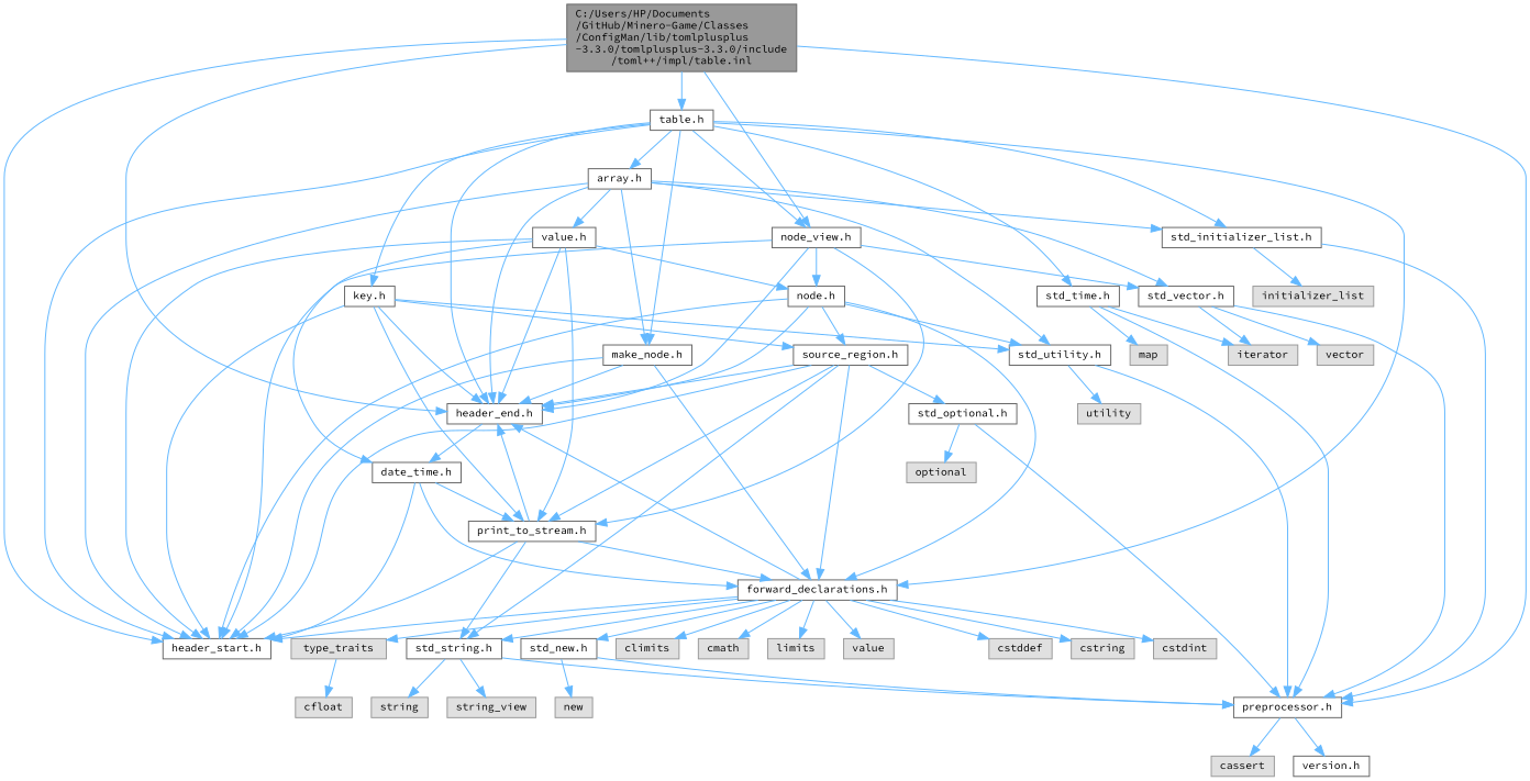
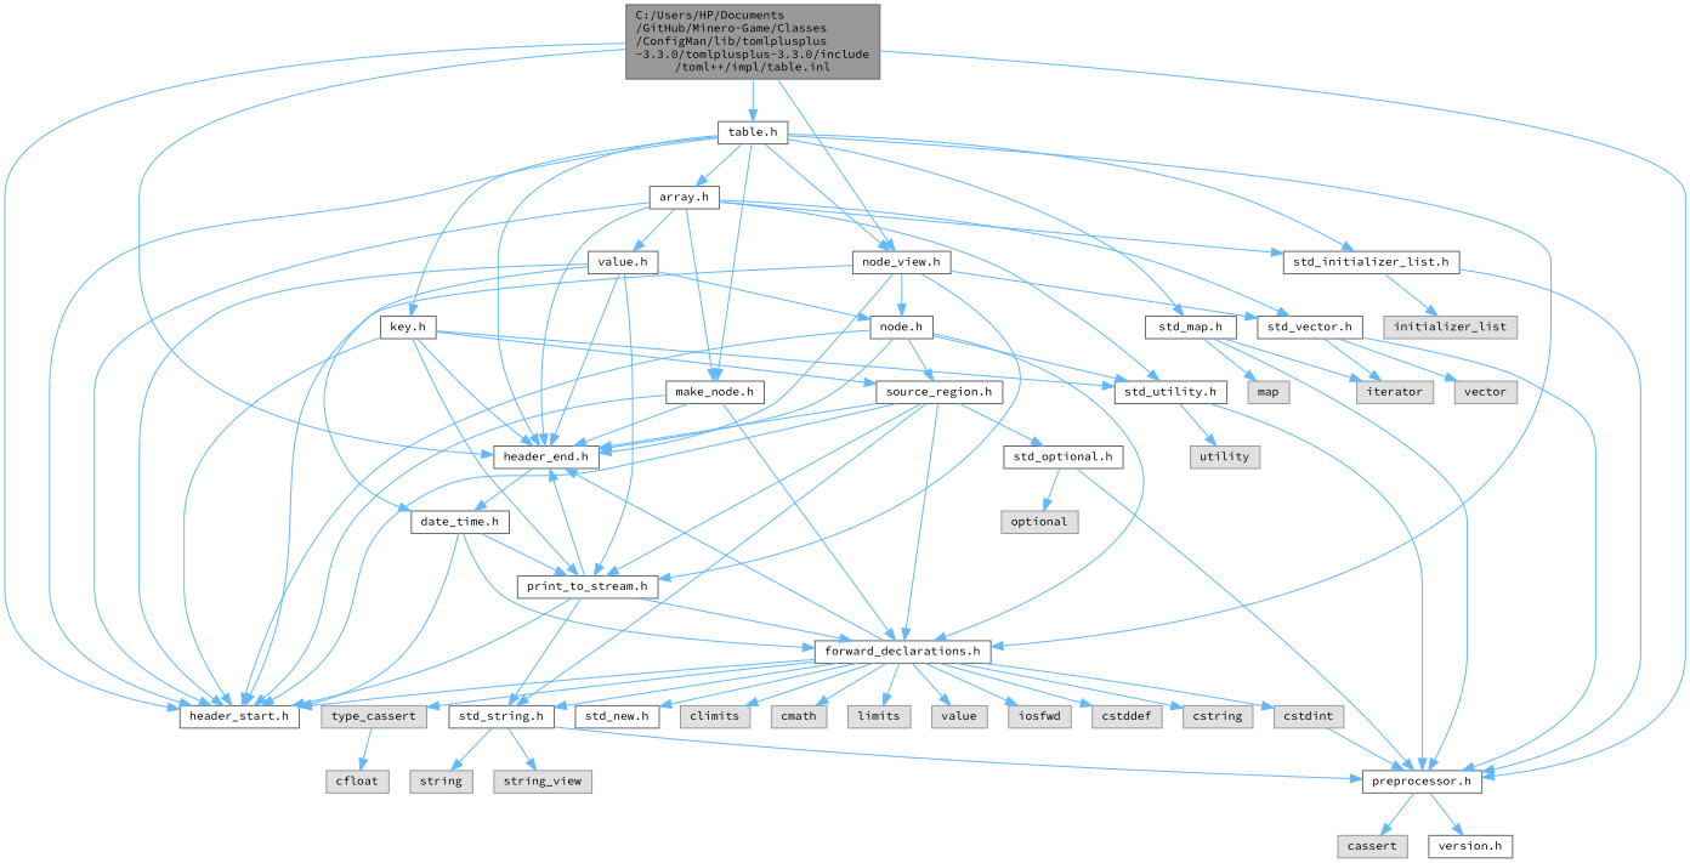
  digraph {
    fontname="Source Code Pro"
    node [color=grey40 fillcolor=white fontname="Source Code Pro" fontsize=10 shape=box style=filled]
    edge [color=steelblue1 fontname="Source Code Pro" fontsize=10 labelfontname=Helvetica labelfontsize=10 style=solid]
    n1 [color=gray40 fillcolor=grey60 fontcolor=black height=0.2 label="C:/Users/HP/Documents\l/GitHub/Minero-Game/Classes\l/ConfigMan/lib/tomlplusplus\l-3.3.0/tomlplusplus-3.3.0/include\l/toml++/impl/table.inl" width=0.4]
    n2 [height=0.2 label="preprocessor.h" width=0.4]
    n3 [height=0.2 label="table.h" width=0.4]
    n4 [height=0.2 label="header_start.h" width=0.4]
    n5 [height=0.2 label="header_end.h" width=0.4]
    n6 [height=0.2 label="node_view.h" width=0.4]
    n7 [color=grey60 fillcolor="#E0E0E0" height=0.2 label=cassert width=0.4]
    n8 [height=0.2 label="version.h" width=0.4]
    n9 [height=0.2 label="forward_declarations.h" width=0.4]
-   n10 [height=0.2 label="std_time.h" width=0.4]
+   n10 [height=0.2 label="std_map.h" width=0.4]
    n11 [height=0.2 label="std_initializer_list.h" width=0.4]
    n12 [height=0.2 label="array.h" width=0.4]
    n13 [height=0.2 label="make_node.h" width=0.4]
    n14 [height=0.2 label="key.h" width=0.4]
    n15 [height=0.2 label="date_time.h" width=0.4]
    n16 [height=0.2 label="std_vector.h" width=0.4]
    n17 [height=0.2 label="print_to_stream.h" width=0.4]
    n18 [height=0.2 label="node.h" width=0.4]
    n19 [height=0.2 label="std_string.h" width=0.4]
    n20 [height=0.2 label="std_new.h" width=0.4]
    n21 [color=grey60 fillcolor="#E0E0E0" height=0.2 label=cstdint width=0.4]
    n22 [color=grey60 fillcolor="#E0E0E0" height=0.2 label=cstddef width=0.4]
    n23 [color=grey60 fillcolor="#E0E0E0" height=0.2 label=cstring width=0.4]
    n24 [color=grey60 fillcolor="#E0E0E0" height=0.2 label=climits width=0.4]
    n25 [color=grey60 fillcolor="#E0E0E0" height=0.2 label=cmath width=0.4]
    n26 [color=grey60 fillcolor="#E0E0E0" height=0.2 label=limits width=0.4]
    n27 [color=grey60 fillcolor="#E0E0E0" height=0.2 label=value width=0.4]
-   n29 [color=grey60 fillcolor="#E0E0E0" height=0.2 label=type_traits width=0.4]
+   n28 [color=grey60 fillcolor="#E0E0E0" height=0.2 label=iosfwd width=0.4]
+   n29 [color=grey60 fillcolor="#E0E0E0" height=0.2 label=type_cassert width=0.4]
    n30 [color=grey60 fillcolor="#E0E0E0" height=0.2 label=map width=0.4]
    n31 [color=grey60 fillcolor="#E0E0E0" height=0.2 label=iterator width=0.4]
    n32 [color=grey60 fillcolor="#E0E0E0" height=0.2 label=initializer_list width=0.4]
    n33 [height=0.2 label="std_utility.h" width=0.4]
    n34 [height=0.2 label="value.h" width=0.4]
    n35 [height=0.2 label="source_region.h" width=0.4]
    n36 [color=grey60 fillcolor="#E0E0E0" height=0.2 label=string_view width=0.4]
    n37 [color=grey60 fillcolor="#E0E0E0" height=0.2 label=string width=0.4]
-   n38 [color=grey60 fillcolor="#E0E0E0" height=0.2 label=new width=0.4]
    n39 [color=grey60 fillcolor="#E0E0E0" height=0.2 label=cfloat width=0.4]
    n40 [color=grey60 fillcolor="#E0E0E0" height=0.2 label=utility width=0.4]
    n41 [color=grey60 fillcolor="#E0E0E0" height=0.2 label=vector width=0.4]
    n42 [height=0.2 label="std_optional.h" width=0.4]
    n43 [color=grey60 fillcolor="#E0E0E0" height=0.2 label=optional width=0.4]
    n1 -> n2
    n1 -> n3
    n1 -> n4
    n1 -> n5
    n1 -> n6
    n2 -> n7
    n2 -> n8
    n3 -> n4
    n3 -> n5
    n3 -> n6
    n3 -> n9
    n3 -> n10
    n3 -> n11
    n3 -> n12
    n3 -> n13
    n3 -> n14
    n5 -> n15
    n6 -> n4
    n6 -> n5
    n6 -> n16
    n6 -> n17
    n6 -> n18
    n9 -> n4
    n9 -> n5
    n9 -> n19
    n9 -> n20
    n9 -> n21
    n9 -> n22
    n9 -> n23
    n9 -> n24
    n9 -> n25
    n9 -> n26
    n9 -> n27
+   n9 -> n28
    n9 -> n29
    n10 -> n2
    n10 -> n30
    n10 -> n31
    n11 -> n2
    n11 -> n32
    n12 -> n4
    n12 -> n5
    n12 -> n11
    n12 -> n13
    n12 -> n16
    n12 -> n33
    n12 -> n34
    n13 -> n4
    n13 -> n5
    n13 -> n9
    n14 -> n4
    n14 -> n5
    n14 -> n17
    n14 -> n33
    n14 -> n35
    n15 -> n4
    n15 -> n9
    n15 -> n17
    n16 -> n2
    n16 -> n31
    n16 -> n41
    n17 -> n4
    n17 -> n5
    n17 -> n9
    n17 -> n19
    n18 -> n4
    n18 -> n5
    n18 -> n9
    n18 -> n33
    n18 -> n35
    n19 -> n2
    n19 -> n36
    n19 -> n37
-   n20 -> n2
-   n20 -> n38
+   n21 -> n2
    n29 -> n39
    n33 -> n2
    n33 -> n40
    n34 -> n4
    n34 -> n5
    n34 -> n15
    n34 -> n17
    n34 -> n18
    n35 -> n4
    n35 -> n5
    n35 -> n9
    n35 -> n17
    n35 -> n19
    n35 -> n42
    n42 -> n2
    n42 -> n43
  }
